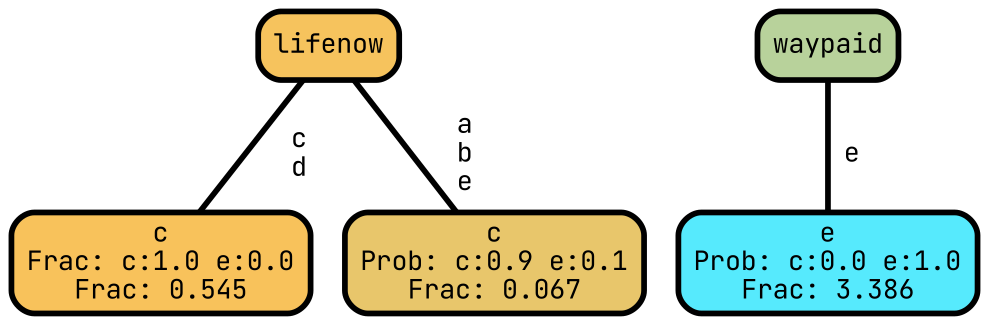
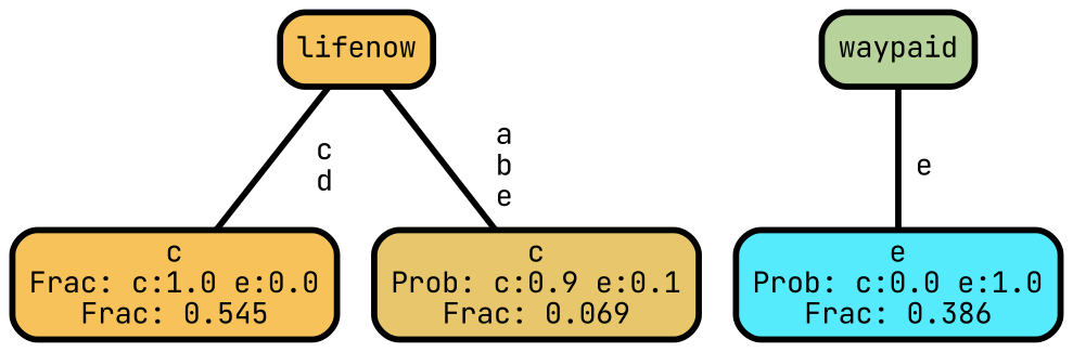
  graph {
    fontname="JetBrains Mono"
    ranksep="0 equally"
    splines=straight
    node [color=black fontcolor=black fontname="JetBrains Mono" penwidth=3 shape=box style="filled, rounded"]
    edge [color=black fontname="JetBrains Mono" penwidth=3]
    n1 [fillcolor="#f8c25b" label="c\nFrac: c:1.0 e:0.0\nFrac: 0.545"]
    n2 [fillcolor="#f6c35d" label=lifenow]
-   n3 [fillcolor="#e8c66b" label="c\nProb: c:0.9 e:0.1\nFrac: 0.067"]
+   n3 [fillcolor="#e8c66b" label="c\nProb: c:0.9 e:0.1\nFrac: 0.069"]
    n4 [fillcolor="#b8d29b" label=waypaid]
-   n5 [fillcolor="#56eafd" label="e\nProb: c:0.0 e:1.0\nFrac: 3.386"]
+   n5 [fillcolor="#56eafd" label="e\nProb: c:0.0 e:1.0\nFrac: 0.386"]
    subgraph sub_1 {
      rank=same
    }
    n2 -- n1 [label=" c\n d"]
    n2 -- n3 [label=" a\n b\n e"]
    n4 -- n5 [label=" e"]
  }
